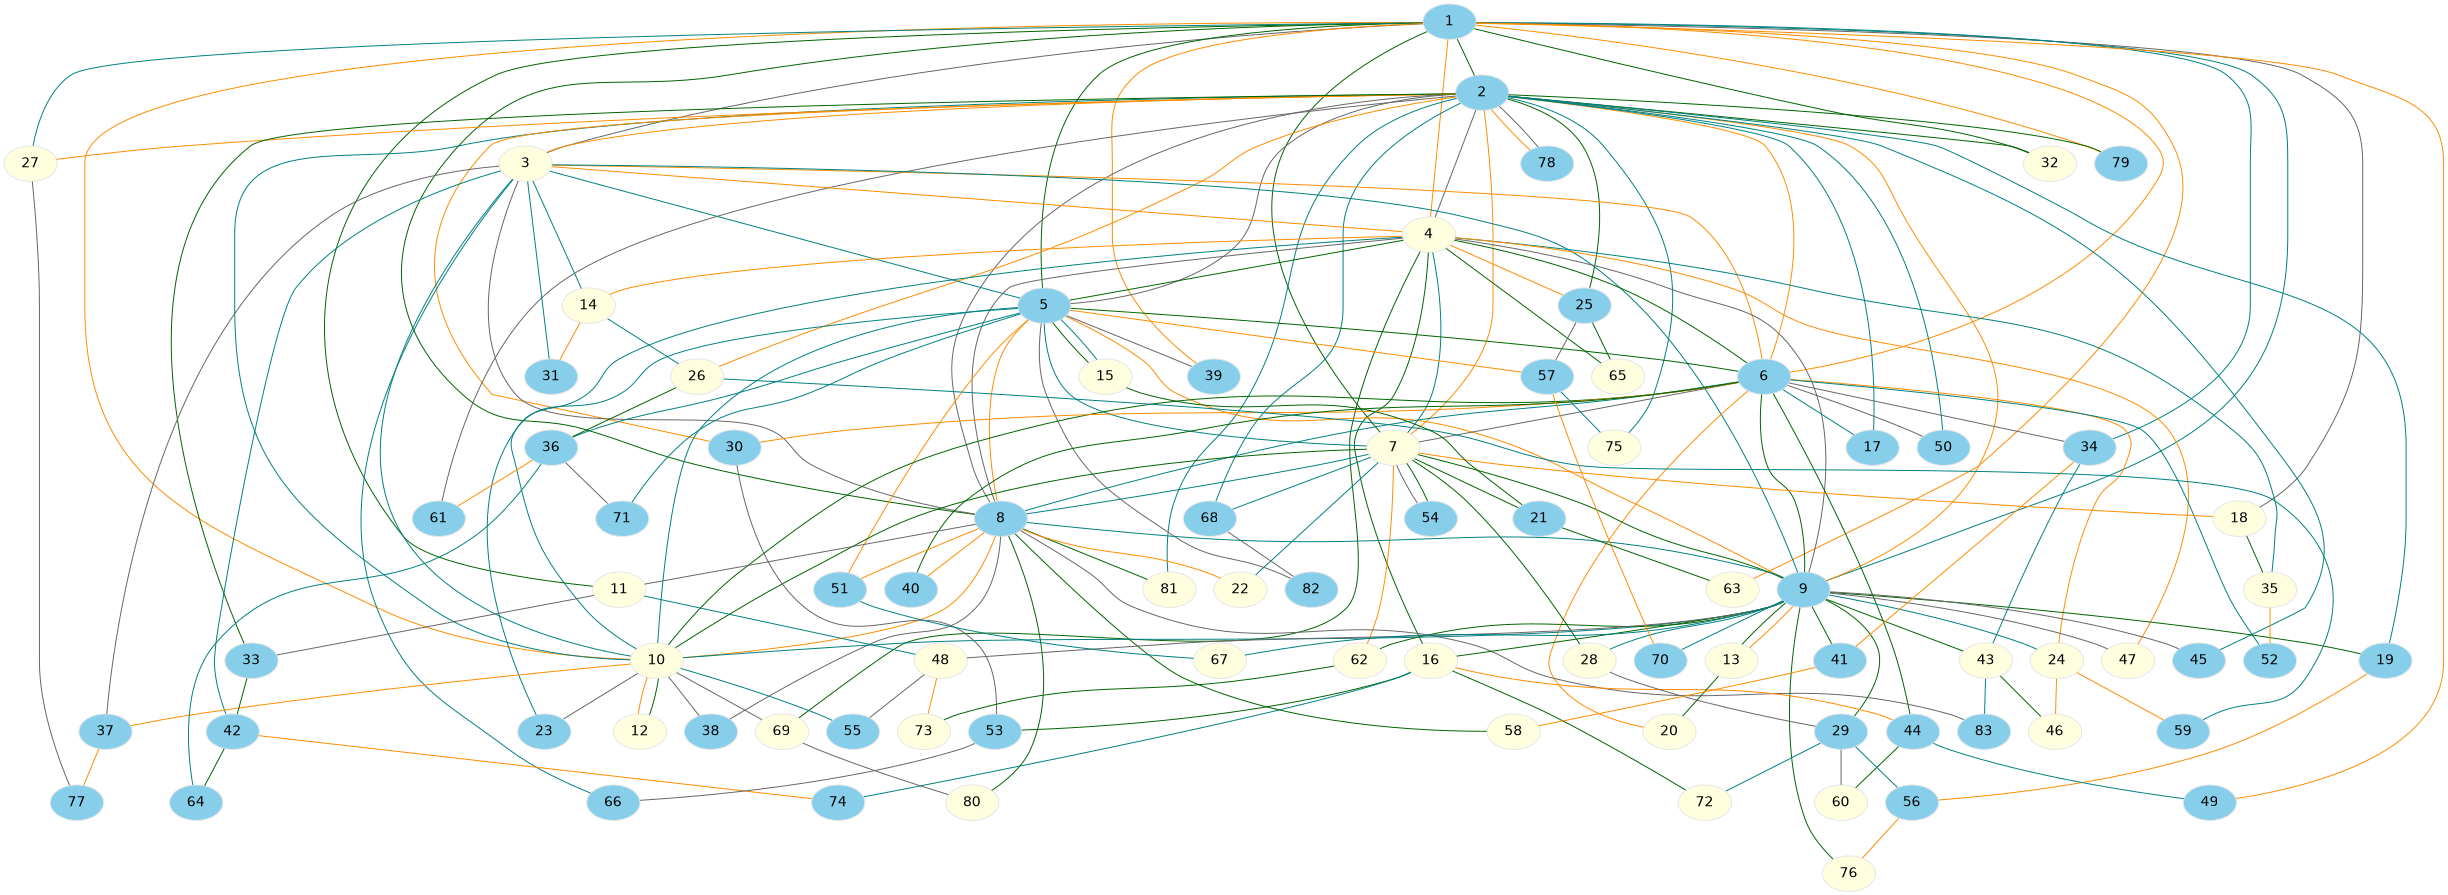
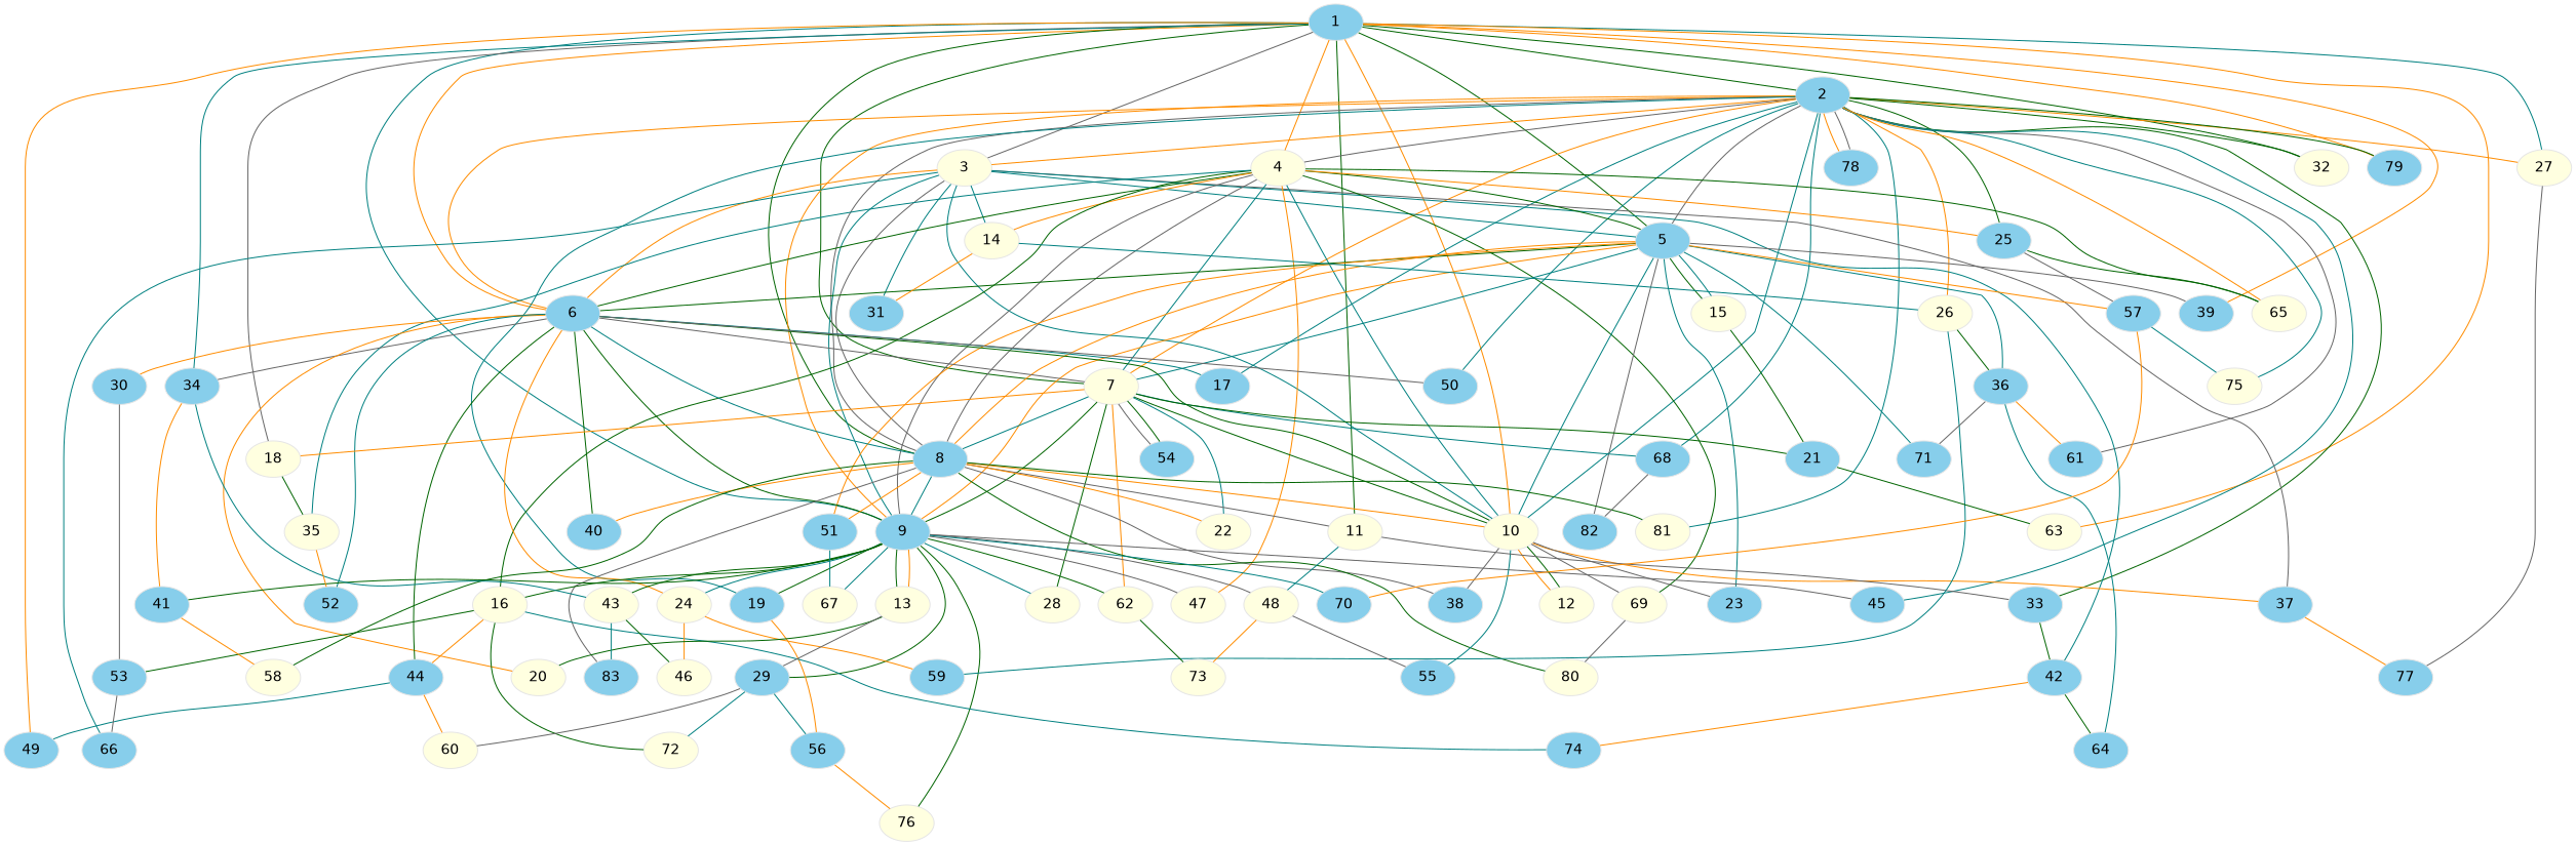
  graph {
    fontname="DejaVu Sans"
    node [color=gray90 fillcolor=skyblue fontname="DejaVu Sans" style=filled]
    edge [color=teal fontname="DejaVu Sans"]
    1
    2
    3 [fillcolor=lightyellow]
    4 [fillcolor=lightyellow]
    5
    6
    7 [fillcolor=lightyellow]
    8
    9
    10 [fillcolor=lightyellow]
    11 [fillcolor=lightyellow]
    18 [fillcolor=lightyellow]
    27 [fillcolor=lightyellow]
    32 [fillcolor=lightyellow]
    34
    39
    49
    63 [fillcolor=lightyellow]
    79
    17
    19
    25
    26 [fillcolor=lightyellow]
    30
    33
    45
    50
    61
    68
    75 [fillcolor=lightyellow]
    78
    81 [fillcolor=lightyellow]
    14 [fillcolor=lightyellow]
    31
    37
    42
    66
    16 [fillcolor=lightyellow]
    35 [fillcolor=lightyellow]
    47 [fillcolor=lightyellow]
    65 [fillcolor=lightyellow]
    69 [fillcolor=lightyellow]
    15 [fillcolor=lightyellow]
    23
    36
    51
    57
    71
    82
    20 [fillcolor=lightyellow]
    24 [fillcolor=lightyellow]
    40
    44
    52
    21
    22 [fillcolor=lightyellow]
    28 [fillcolor=lightyellow]
    54
    62 [fillcolor=lightyellow]
    38
    58 [fillcolor=lightyellow]
    80 [fillcolor=lightyellow]
    83
    13 [fillcolor=lightyellow]
    29
    41
    43 [fillcolor=lightyellow]
    48 [fillcolor=lightyellow]
    67 [fillcolor=lightyellow]
    70
    76 [fillcolor=lightyellow]
    12 [fillcolor=lightyellow]
    55
    77
    56
    59
    53
    74
    64
    72 [fillcolor=lightyellow]
    46 [fillcolor=lightyellow]
    60 [fillcolor=lightyellow]
    73 [fillcolor=lightyellow]
    1 -- 2 [color=darkgreen]
    1 -- 3 [color=gray40]
    1 -- 4 [color=darkorange]
    1 -- 5 [color=darkgreen]
    1 -- 6 [color=darkorange]
    1 -- 7 [color=darkgreen]
    1 -- 8 [color=darkgreen]
    1 -- 9
    1 -- 10 [color=darkorange]
    1 -- 11 [color=darkgreen]
    1 -- 18 [color=gray40]
    1 -- 27
    1 -- 32 [color=darkgreen]
    1 -- 34
    1 -- 39 [color=darkorange]
    1 -- 49 [color=darkorange]
    1 -- 63 [color=darkorange]
    1 -- 79 [color=darkorange]
    2 -- 3 [color=darkorange]
    2 -- 4 [color=gray40]
    2 -- 5 [color=gray40]
    2 -- 6 [color=darkorange]
    2 -- 7 [color=darkorange]
    2 -- 8 [color=gray40]
    2 -- 9 [color=darkorange]
    2 -- 10
    2 -- 27 [color=darkorange]
    2 -- 32 [color=darkgreen]
    2 -- 79 [color=darkgreen]
    2 -- 17
    2 -- 19
    2 -- 25 [color=darkgreen]
    2 -- 26 [color=darkorange]
-   2 -- 30 [color=darkorange]
+   2 -- 65 [color=darkorange]
    2 -- 33 [color=darkgreen]
    2 -- 45
    2 -- 50
    2 -- 61 [color=gray40]
    2 -- 68
    2 -- 75
    2 -- 78 [color=darkorange]
    2 -- 78 [color=gray40]
    2 -- 81
-   3 -- 4 [color=darkorange]
    3 -- 5
    3 -- 6 [color=darkorange]
    3 -- 8 [color=gray40]
    3 -- 9
    3 -- 10
    3 -- 14
    3 -- 31
    3 -- 37 [color=gray40]
    3 -- 42
    3 -- 66
    4 -- 5 [color=darkgreen]
    4 -- 6 [color=darkgreen]
    4 -- 7
    4 -- 8 [color=gray40]
    4 -- 9 [color=gray40]
    4 -- 10
    4 -- 25 [color=darkorange]
    4 -- 14 [color=darkorange]
    4 -- 16 [color=darkgreen]
    4 -- 35
    4 -- 47 [color=darkorange]
    4 -- 65 [color=darkgreen]
    4 -- 69 [color=darkgreen]
    5 -- 6 [color=darkgreen]
    5 -- 7
    5 -- 8 [color=darkorange]
    5 -- 9 [color=darkorange]
    5 -- 10
    5 -- 39 [color=gray40]
    5 -- 15 [color=darkgreen]
    5 -- 15
    5 -- 23
    5 -- 36
    5 -- 51 [color=darkorange]
    5 -- 57 [color=darkorange]
    5 -- 71
    5 -- 82 [color=gray40]
    6 -- 7 [color=gray40]
    6 -- 8
    6 -- 9 [color=darkgreen]
    6 -- 10 [color=darkgreen]
    6 -- 34 [color=gray40]
    6 -- 17
    6 -- 30 [color=darkorange]
    6 -- 50 [color=gray40]
    6 -- 20 [color=darkorange]
    6 -- 24 [color=darkorange]
    6 -- 40 [color=darkgreen]
    6 -- 44 [color=darkgreen]
    6 -- 52
    7 -- 8
    7 -- 9 [color=darkgreen]
    7 -- 10 [color=darkgreen]
    7 -- 18 [color=darkorange]
    7 -- 68
    7 -- 21 [color=darkgreen]
    7 -- 22
    7 -- 28 [color=darkgreen]
    7 -- 54 [color=gray40]
    7 -- 54 [color=darkgreen]
    7 -- 62 [color=darkorange]
    8 -- 9
    8 -- 10 [color=darkorange]
    8 -- 11 [color=gray40]
    8 -- 81 [color=darkgreen]
    8 -- 51 [color=darkorange]
    8 -- 40 [color=darkorange]
    8 -- 22 [color=darkorange]
    8 -- 38 [color=gray40]
    8 -- 58 [color=darkgreen]
    8 -- 80 [color=darkgreen]
    8 -- 83 [color=gray40]
-   9 -- 10
    9 -- 19 [color=darkgreen]
    9 -- 45 [color=gray40]
    9 -- 16 [color=darkgreen]
    9 -- 47 [color=gray40]
    9 -- 24
    9 -- 28
    9 -- 62 [color=darkgreen]
    9 -- 13 [color=darkgreen]
    9 -- 13 [color=darkorange]
    9 -- 29 [color=darkgreen]
    9 -- 41 [color=darkgreen]
    9 -- 43 [color=darkgreen]
    9 -- 48 [color=gray40]
    9 -- 67
    9 -- 70
    9 -- 76 [color=darkgreen]
    10 -- 37 [color=darkorange]
    10 -- 69 [color=gray40]
    10 -- 23 [color=gray40]
    10 -- 38 [color=gray40]
    10 -- 12 [color=darkorange]
    10 -- 12 [color=darkgreen]
    10 -- 55
    11 -- 33 [color=gray40]
    11 -- 48
    18 -- 35 [color=darkgreen]
    27 -- 77 [color=gray40]
    34 -- 41 [color=darkorange]
    34 -- 43
    19 -- 56 [color=darkorange]
    25 -- 65 [color=darkgreen]
    25 -- 57 [color=gray40]
    26 -- 36 [color=darkgreen]
    26 -- 59
    30 -- 53 [color=gray40]
    33 -- 42 [color=darkgreen]
    68 -- 82 [color=gray40]
    14 -- 26
    14 -- 31 [color=darkorange]
    37 -- 77 [color=darkorange]
    42 -- 74 [color=darkorange]
    42 -- 64 [color=darkgreen]
    16 -- 44 [color=darkorange]
    16 -- 53 [color=darkgreen]
    16 -- 74
    16 -- 72 [color=darkgreen]
    35 -- 52 [color=darkorange]
    69 -- 80 [color=gray40]
    15 -- 21 [color=darkgreen]
    36 -- 61 [color=darkorange]
    36 -- 71 [color=gray40]
    36 -- 64
    51 -- 67
    57 -- 75
    57 -- 70 [color=darkorange]
    24 -- 59 [color=darkorange]
    24 -- 46 [color=darkorange]
    44 -- 49
-   44 -- 60 [color=darkgreen]
+   44 -- 60 [color=darkorange]
    21 -- 63 [color=darkgreen]
    62 -- 73 [color=darkgreen]
    13 -- 20 [color=darkgreen]
-   28 -- 29 [color=gray40]
+   13 -- 29 [color=gray40]
    29 -- 56
    29 -- 72
    29 -- 60 [color=gray40]
    41 -- 58 [color=darkorange]
    43 -- 83
    43 -- 46 [color=darkgreen]
    48 -- 55 [color=gray40]
    48 -- 73 [color=darkorange]
    56 -- 76 [color=darkorange]
    53 -- 66 [color=gray40]
  }
